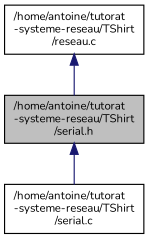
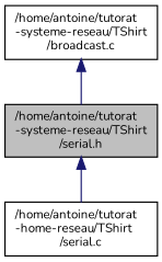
  digraph {
    fontname=Nunito
    node [color=black fillcolor=white fontname=Nunito fontsize=10 shape=record style=filled]
    edge [color=midnightblue dir=back fontname=Nunito fontsize=10 labelfontname=Helvetica labelfontsize=10 style=solid]
    n1 [fillcolor=grey75 fontcolor=black height=0.2 label="/home/antoine/tutorat\l-systeme-reseau/TShirt\l/serial.h" width=0.4]
-   n2 [height=0.2 label="/home/antoine/tutorat\l-systeme-reseau/TShirt\l/serial.c" width=0.4]
-   n3 [height=0.2 label="/home/antoine/tutorat\l-systeme-reseau/TShirt\l/reseau.c" width=0.4]
+   n2 [height=0.2 label="/home/antoine/tutorat\l-home-reseau/TShirt\l/serial.c" width=0.4]
+   n3 [height=0.2 label="/home/antoine/tutorat\l-systeme-reseau/TShirt\l/broadcast.c" width=0.4]
    n1 -> n2
    n3 -> n1
  }
